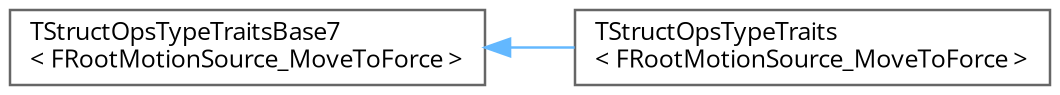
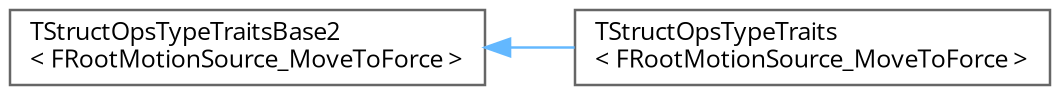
  digraph {
    rankdir=LR
    fontname="Open Sans"
    node [color=grey40 fillcolor=white fontname="Open Sans" fontsize=10 shape=box style=filled]
-   n1 [height=0.2 label="TStructOpsTypeTraitsBase7\l\< FRootMotionSource_MoveToForce \>" width=0.4]
+   n1 [height=0.2 label="TStructOpsTypeTraitsBase2\l\< FRootMotionSource_MoveToForce \>" width=0.4]
    n2 [height=0.2 label="TStructOpsTypeTraits\l\< FRootMotionSource_MoveToForce \>" width=0.4]
    n1 -> n2 [color=steelblue1 dir=back fontname="Open Sans" fontsize=10 labelfontname=Helvetica labelfontsize=10 style=solid]
  }
